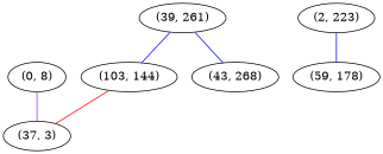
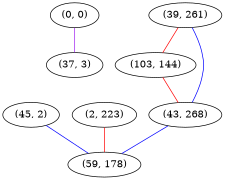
  graph {
    edge [color=blue weight=3]
-   "(0, 0)" [label="(0, 8)"]
+   "(0, 0)"
    "(37, 3)"
    n3 [label="(59, 178)"]
+   "(45, 2)"
    "(2, 223)"
    "(39, 261)"
    "(103, 144)"
    "(43, 268)"
    "(0, 0)" -- "(37, 3)" [color=purple weight=4]
-   "(2, 223)" -- n3
-   "(39, 261)" -- "(103, 144)" [weight=1]
+   "(45, 2)" -- n3
+   "(2, 223)" -- n3 [color=red]
+   "(39, 261)" -- "(103, 144)" [color=red weight=1]
    "(39, 261)" -- "(43, 268)" [weight=1]
-   "(103, 144)" -- "(37, 3)" [color=red weight=1]
+   "(103, 144)" -- "(43, 268)" [color=red weight=1]
+   "(43, 268)" -- n3
  }
